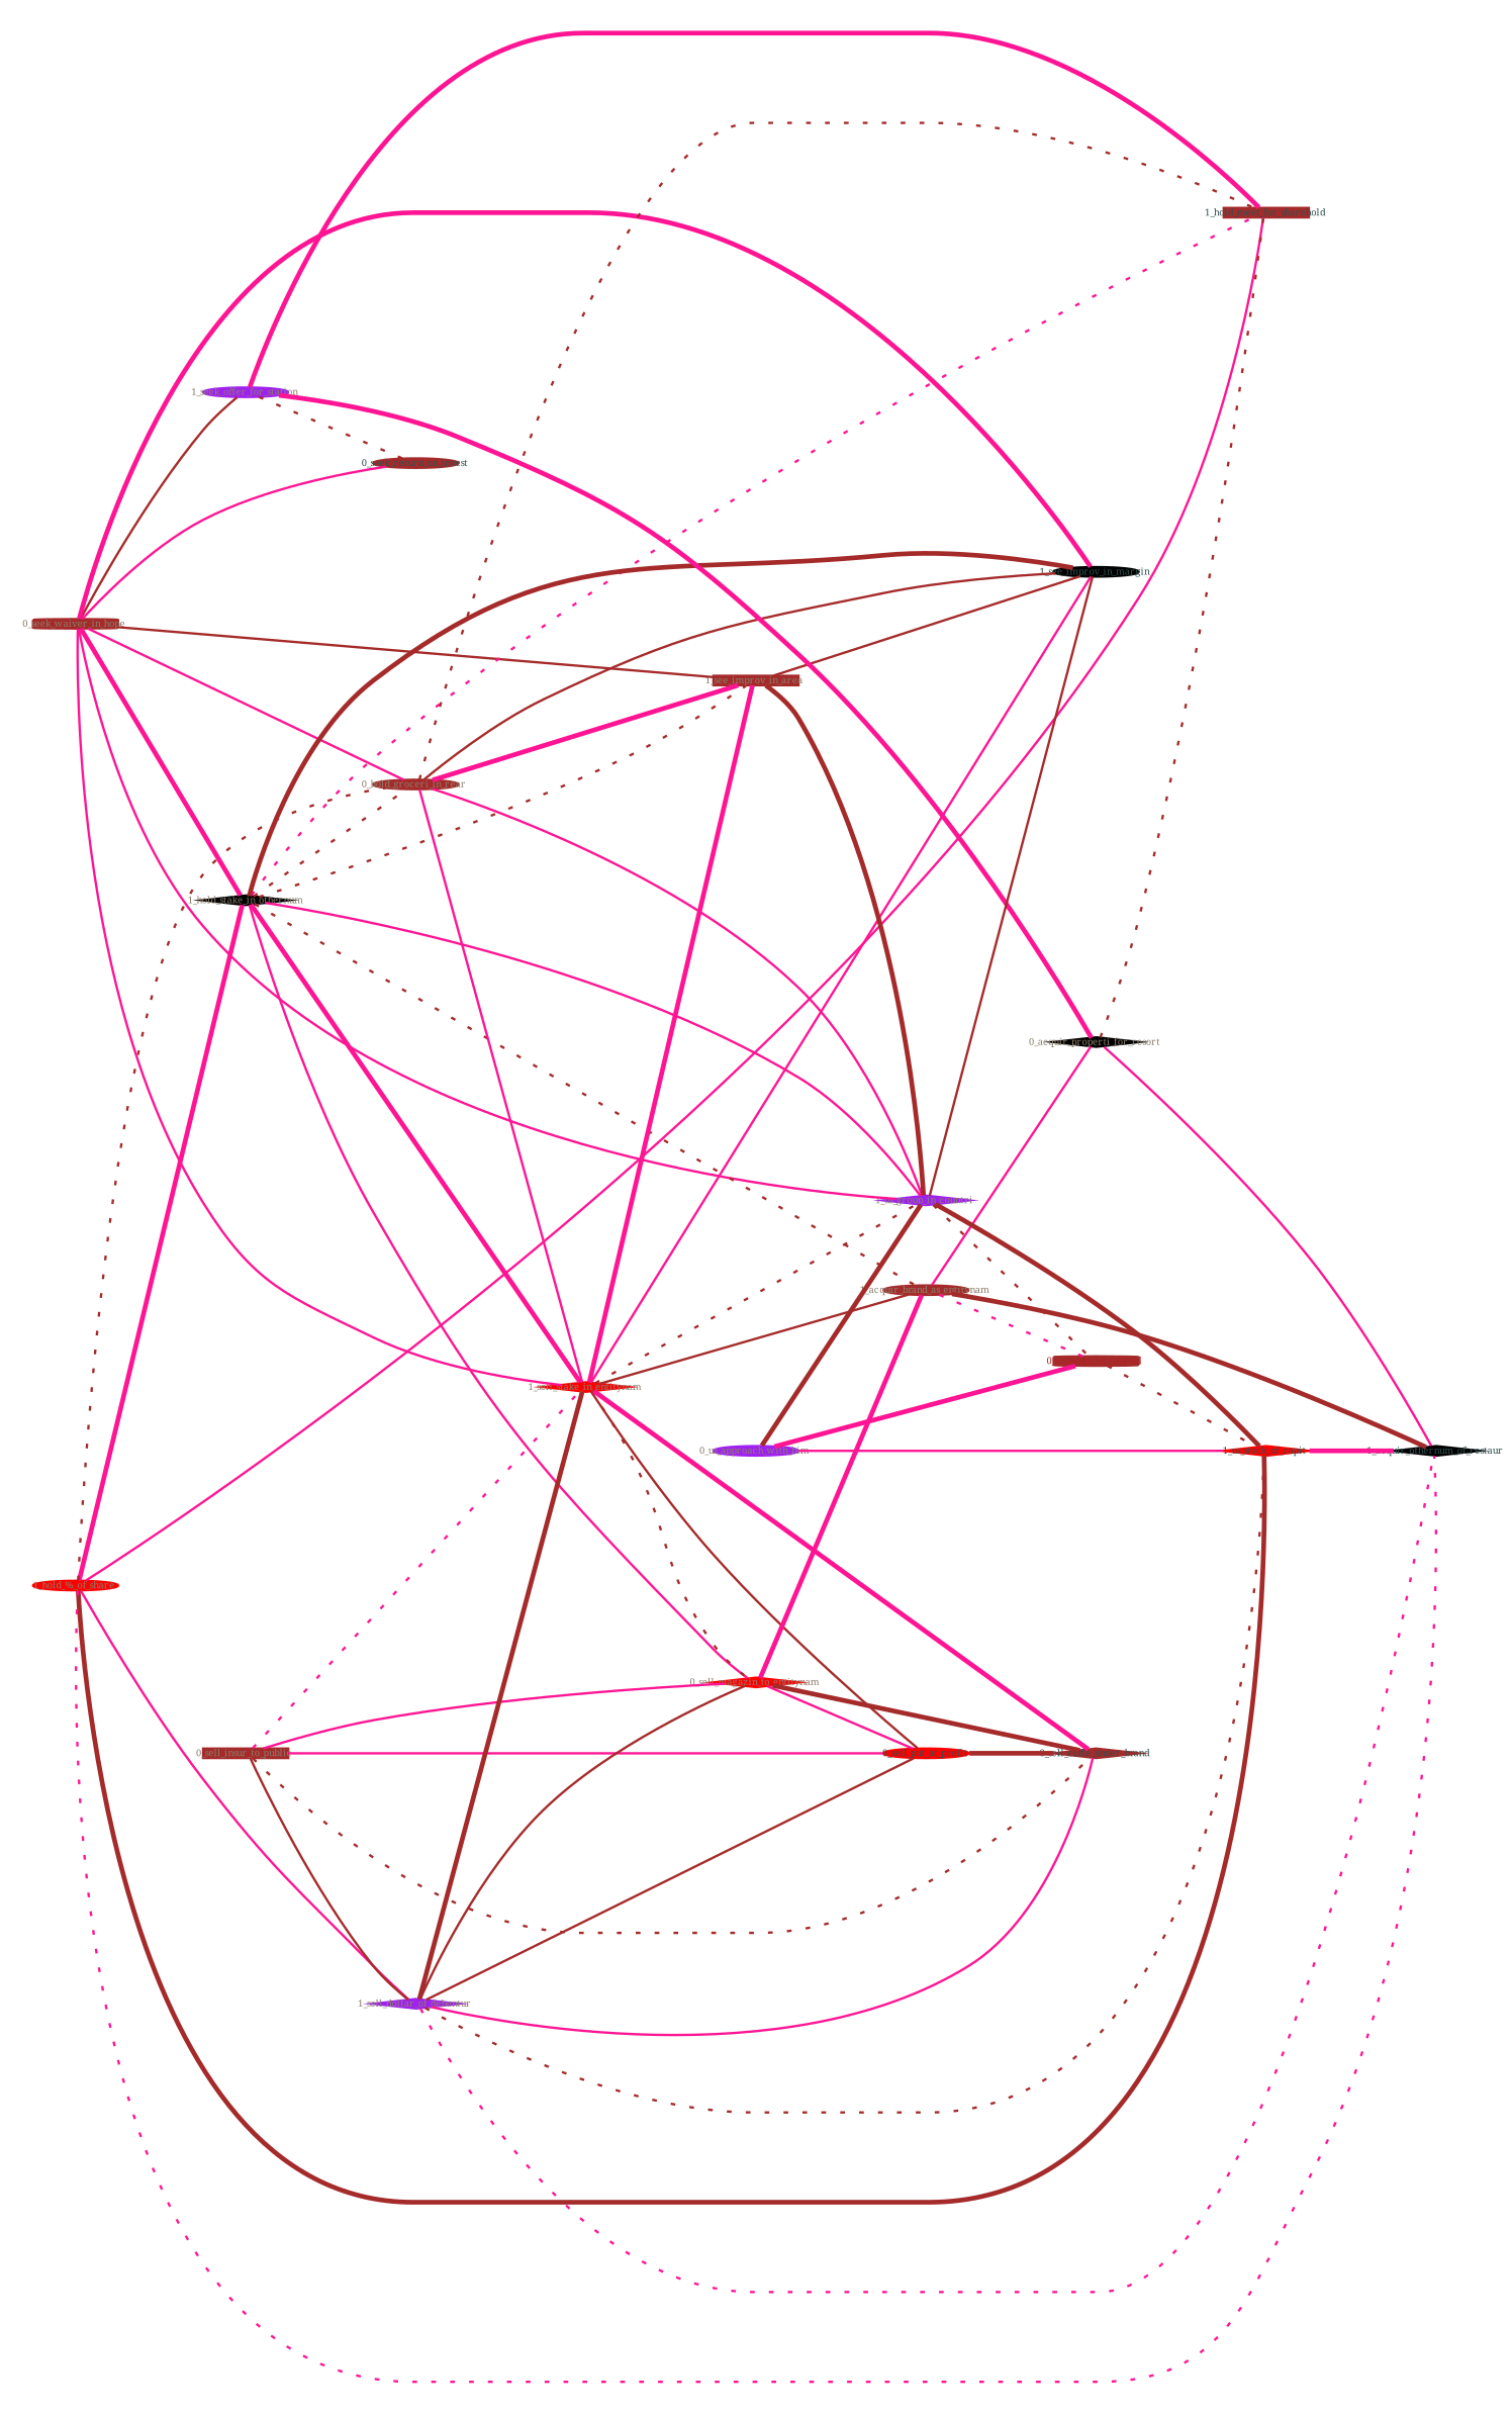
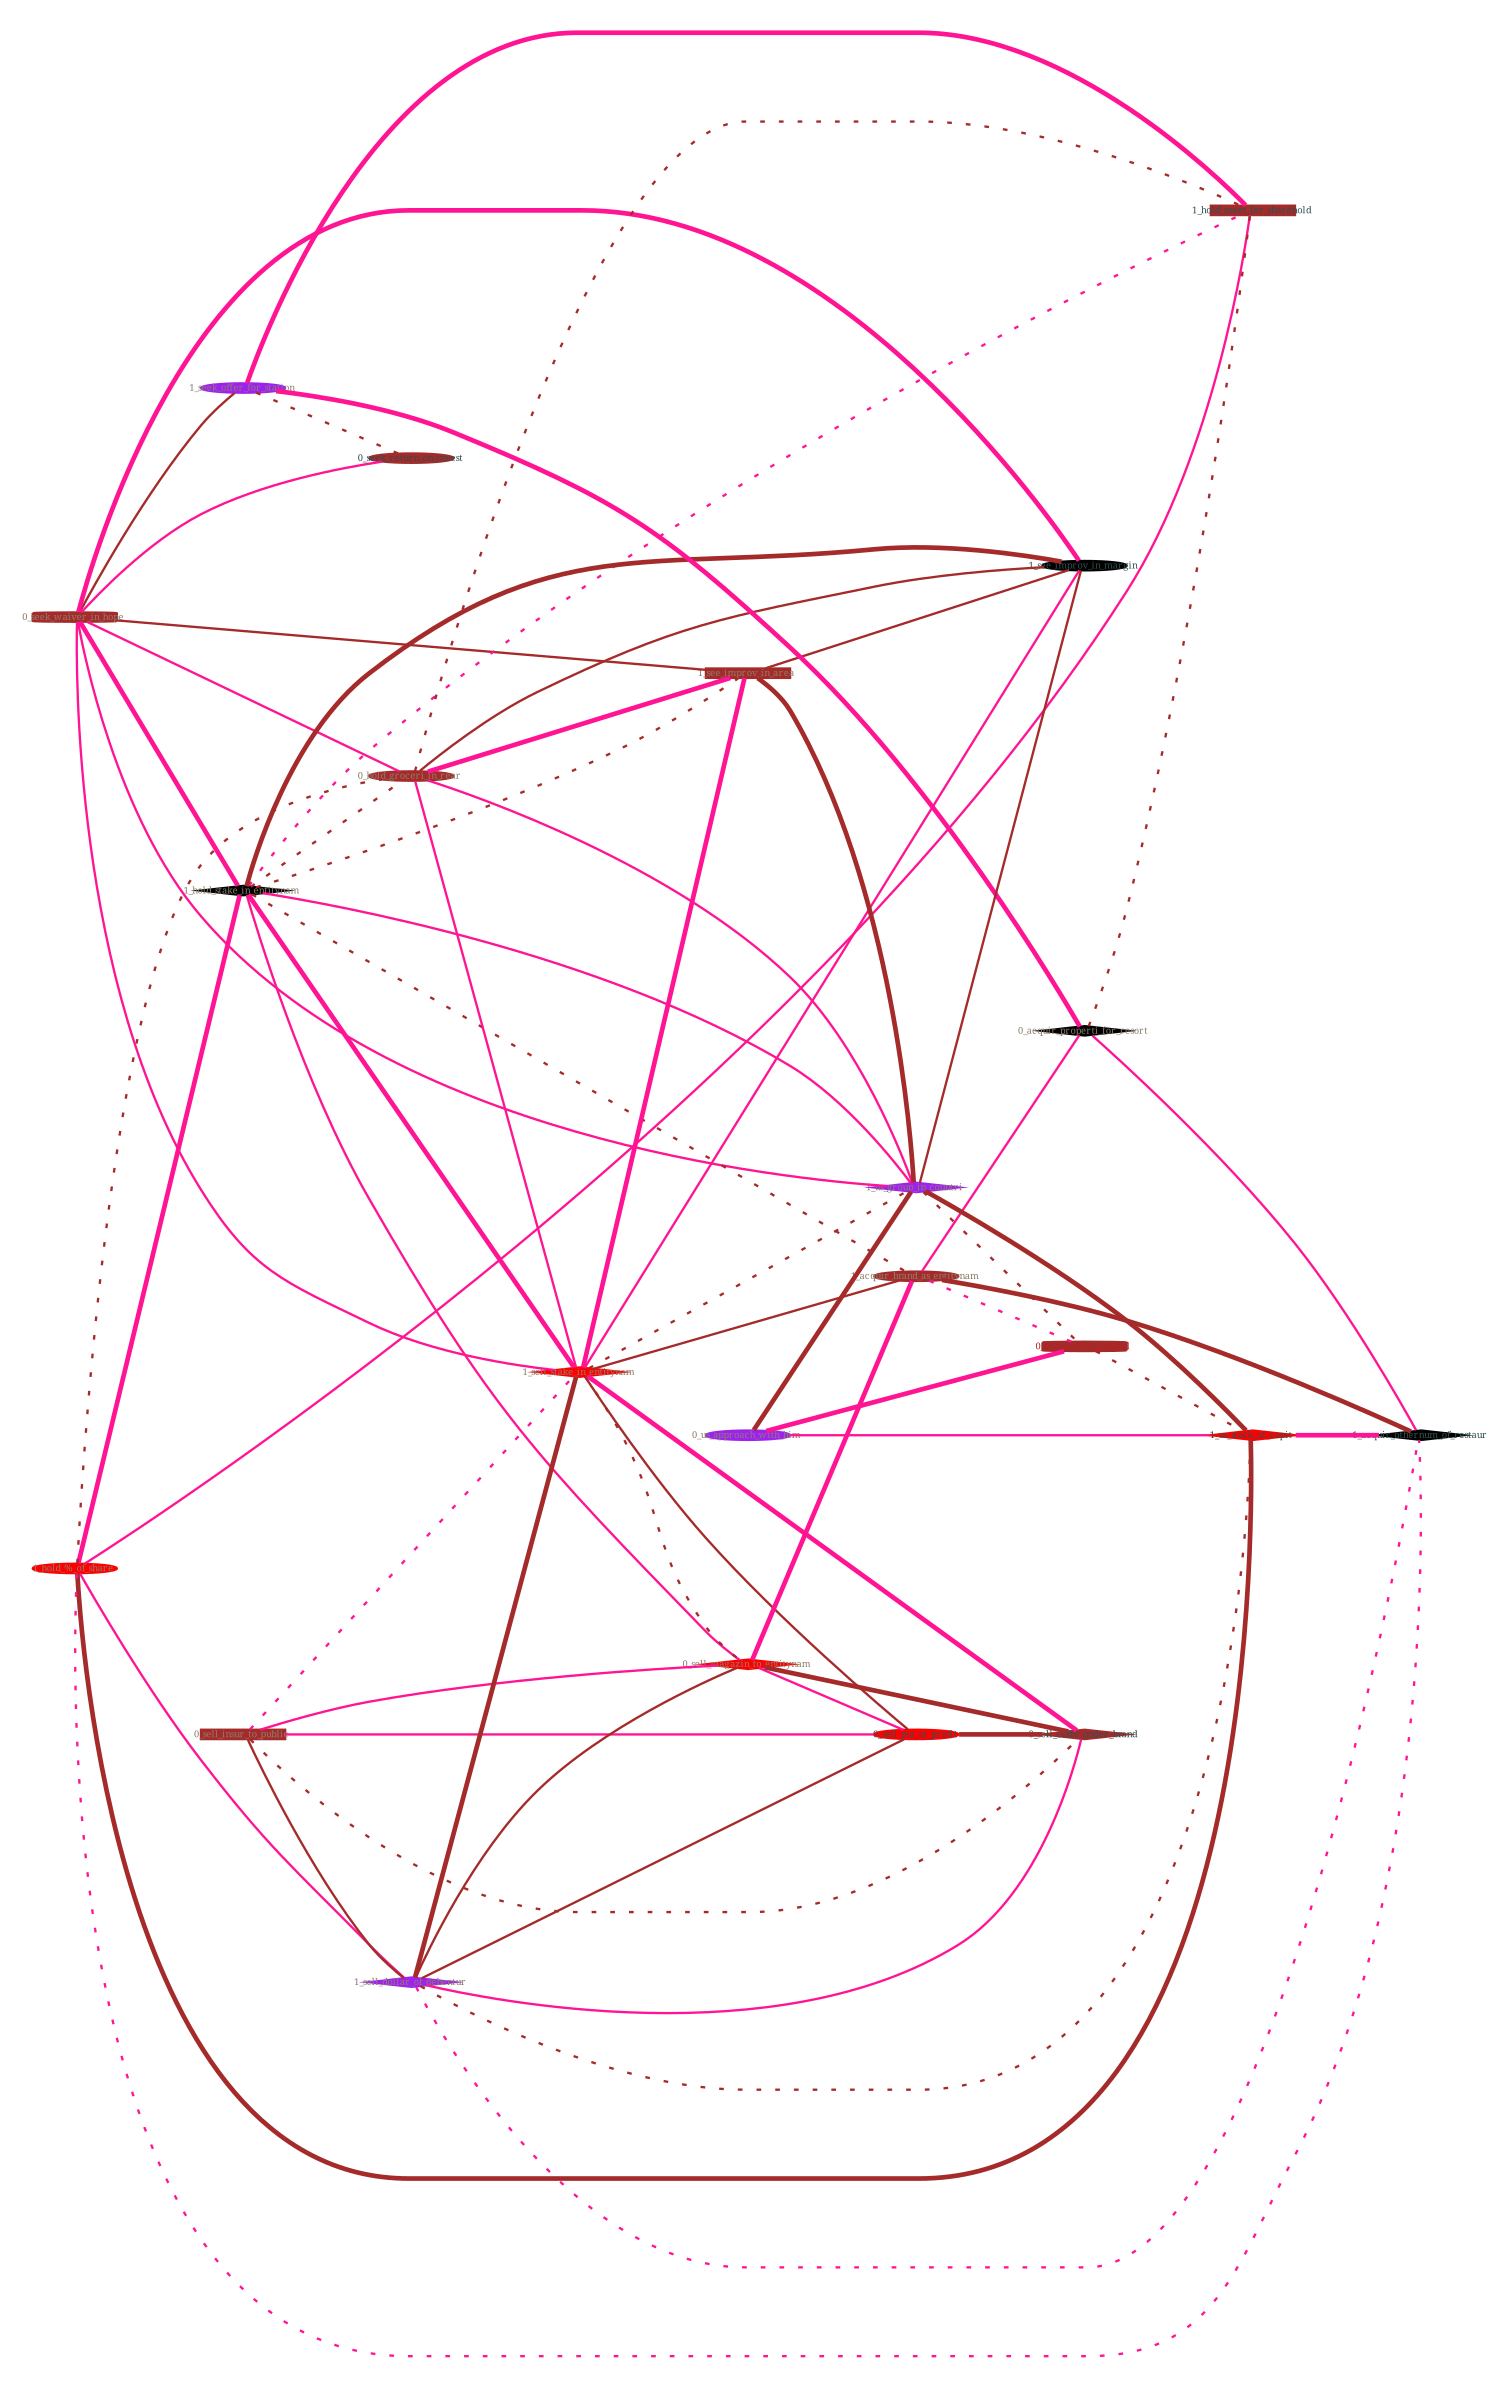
  graph {
    rankdir=LR
    fontname="Noto Serif"
    node [color=brown fixedsize=true fontcolor="#8b7d6b" fontsize=4 shape=diamond style=filled fontname="Noto Serif"]
    edge [color=deeppink w=1 style=solid fontname="Noto Serif"]
    "1_hold_%_of_share " [color=red height=.06 shape=ellipse width=.5]
    "0_sell_insur_to_public " [height=.06 shape=box width=.5]
    "0_seek_waiver_in_hope " [height=.06 shape=cylinder width=.5]
-   "1_hold_stake_in_entitynam " [color=black height=.06 width=.5 label="1_hold_stake_in_othernum"]
+   "1_hold_stake_in_entitynam " [color=black height=.06 width=.5]
    "0_hold_groceri_in_rear " [height=.06 shape=ellipse width=.5]
    "1_sell_dollar_of_debentur " [color=purple height=.06 width=.5]
    "1_sell_stake_in_entitynam " [color=red height=.06 width=.5]
    "0_sell_magazin_to_entitynam " [color=red height=.06 width=.5]
    "1_see_improv_in_area " [height=.06 shape=box width=.5]
    "1_acquir_brand_as_entitynam " [height=.06 shape=ellipse width=.5]
    "1_seek_offer_for_station " [color=purple height=.06 shape=ellipse width=.5]
    "0_acquir_properti_for_resort " [color=black height=.06 width=.5]
    "0_us_approach_with_him " [color=purple height=.06 shape=ellipse width=.5]
    "1_us_group_in_countri " [color=purple height=.06 width=.5]
    "0_us_peopl_as_control " [fontcolor="#b22222" height=.06 shape=cylinder width=.5]
    "1_us_stock_of_capit " [color=red fontcolor="#2f4f4f" height=.06 width=.5]
    "1_hold_meet_for_sharehold " [fontcolor="#2f4f4f" height=.06 shape=box width=.5]
    "1_acquir_othernum_of_restaur " [color=black fontcolor="#2f4f4f" height=.06 width=.5]
    "0_sell_put_at_profit " [color=red fontcolor="#2f4f4f" height=.06 shape=ellipse width=.5]
    "0_sell_coffe_under_brand " [fontcolor="#2f4f4f" height=.06 width=.5]
    "0_seek_return_on_invest " [fontcolor="#2f4f4f" height=.06 shape=ellipse width=.5]
    "1_see_improv_in_margin " [color=black fontcolor="#2f4f4f" height=.06 shape=ellipse width=.5]
    subgraph sub_1 {
      "1_hold_%_of_share "
      "0_sell_insur_to_public "
      "0_seek_waiver_in_hope "
      "1_hold_stake_in_entitynam "
      "0_hold_groceri_in_rear "
      "1_sell_dollar_of_debentur "
      "1_sell_stake_in_entitynam "
      "0_sell_magazin_to_entitynam "
      "1_see_improv_in_area "
      "1_acquir_brand_as_entitynam "
      "1_seek_offer_for_station "
      "0_acquir_properti_for_resort "
      "0_us_approach_with_him "
      "1_us_group_in_countri "
    }
    subgraph sub_2 {
      "0_us_peopl_as_control "
    }
    "1_hold_%_of_share " -- "1_hold_stake_in_entitynam " [style=bold]
    "1_hold_%_of_share " -- "0_hold_groceri_in_rear " [color=brown style=dotted]
    "1_hold_%_of_share " -- "1_sell_dollar_of_debentur "
    "1_hold_%_of_share " -- "1_us_stock_of_capit " [color=brown style=bold]
    "1_hold_%_of_share " -- "1_hold_meet_for_sharehold "
    "1_hold_%_of_share " -- "1_acquir_othernum_of_restaur " [style=dotted]
    "0_sell_insur_to_public " -- "1_sell_dollar_of_debentur " [color=brown]
    "0_sell_insur_to_public " -- "1_sell_stake_in_entitynam " [style=dotted]
    "0_sell_insur_to_public " -- "0_sell_magazin_to_entitynam " [w=2]
    "0_sell_insur_to_public " -- "0_sell_put_at_profit "
    "0_sell_insur_to_public " -- "0_sell_coffe_under_brand " [color=brown style=dotted]
    "0_seek_waiver_in_hope " -- "1_hold_stake_in_entitynam " [style=bold]
    "0_seek_waiver_in_hope " -- "0_hold_groceri_in_rear "
    "0_seek_waiver_in_hope " -- "1_sell_stake_in_entitynam "
    "0_seek_waiver_in_hope " -- "1_see_improv_in_area " [color=brown]
    "0_seek_waiver_in_hope " -- "1_seek_offer_for_station " [color=brown]
    "0_seek_waiver_in_hope " -- "1_us_group_in_countri "
    "0_seek_waiver_in_hope " -- "0_seek_return_on_invest "
    "0_seek_waiver_in_hope " -- "1_see_improv_in_margin " [style=bold]
    "1_hold_stake_in_entitynam " -- "0_hold_groceri_in_rear " [color=brown w=2 style=dotted]
    "1_hold_stake_in_entitynam " -- "1_sell_stake_in_entitynam " [w=3 style=bold]
    "1_hold_stake_in_entitynam " -- "0_sell_magazin_to_entitynam "
    "1_hold_stake_in_entitynam " -- "1_see_improv_in_area " [color=brown style=dotted]
    "1_hold_stake_in_entitynam " -- "1_acquir_brand_as_entitynam " [color=brown style=dotted]
    "1_hold_stake_in_entitynam " -- "1_us_group_in_countri "
    "1_hold_stake_in_entitynam " -- "1_hold_meet_for_sharehold " [style=dotted]
    "1_hold_stake_in_entitynam " -- "1_see_improv_in_margin " [color=brown style=bold]
    "0_hold_groceri_in_rear " -- "1_sell_stake_in_entitynam "
    "0_hold_groceri_in_rear " -- "1_see_improv_in_area " [style=bold]
    "0_hold_groceri_in_rear " -- "1_us_group_in_countri "
    "0_hold_groceri_in_rear " -- "1_hold_meet_for_sharehold " [color=brown style=dotted]
    "0_hold_groceri_in_rear " -- "1_see_improv_in_margin " [color=brown]
    "1_sell_dollar_of_debentur " -- "1_sell_stake_in_entitynam " [color=brown style=bold]
    "1_sell_dollar_of_debentur " -- "0_sell_magazin_to_entitynam " [color=brown]
    "1_sell_dollar_of_debentur " -- "1_us_stock_of_capit " [color=brown style=dotted]
    "1_sell_dollar_of_debentur " -- "1_acquir_othernum_of_restaur " [style=dotted]
    "1_sell_dollar_of_debentur " -- "0_sell_put_at_profit " [color=brown]
    "1_sell_dollar_of_debentur " -- "0_sell_coffe_under_brand "
    "1_sell_stake_in_entitynam " -- "0_sell_magazin_to_entitynam " [color=brown w=2 style=dotted]
    "1_sell_stake_in_entitynam " -- "1_see_improv_in_area " [style=bold]
    "1_sell_stake_in_entitynam " -- "1_acquir_brand_as_entitynam " [color=brown]
    "1_sell_stake_in_entitynam " -- "1_us_group_in_countri " [color=brown style=dotted]
    "1_sell_stake_in_entitynam " -- "0_sell_put_at_profit " [color=brown]
    "1_sell_stake_in_entitynam " -- "0_sell_coffe_under_brand " [style=bold]
    "1_sell_stake_in_entitynam " -- "1_see_improv_in_margin "
    "0_sell_magazin_to_entitynam " -- "1_acquir_brand_as_entitynam " [style=bold]
    "0_sell_magazin_to_entitynam " -- "0_sell_put_at_profit "
    "0_sell_magazin_to_entitynam " -- "0_sell_coffe_under_brand " [color=brown style=bold]
    "1_see_improv_in_area " -- "1_us_group_in_countri " [color=brown style=bold]
    "1_see_improv_in_area " -- "1_see_improv_in_margin " [color=brown w=3]
    "1_acquir_brand_as_entitynam " -- "0_acquir_properti_for_resort "
    "1_acquir_brand_as_entitynam " -- "0_us_peopl_as_control " [style=dotted]
    "1_acquir_brand_as_entitynam " -- "1_acquir_othernum_of_restaur " [color=brown style=bold]
    "1_seek_offer_for_station " -- "0_acquir_properti_for_resort " [style=bold]
    "1_seek_offer_for_station " -- "1_hold_meet_for_sharehold " [style=bold]
    "1_seek_offer_for_station " -- "0_seek_return_on_invest " [color=brown style=dotted]
    "0_acquir_properti_for_resort " -- "1_hold_meet_for_sharehold " [color=brown style=dotted]
    "0_acquir_properti_for_resort " -- "1_acquir_othernum_of_restaur "
    "0_us_approach_with_him " -- "1_us_group_in_countri " [color=brown style=bold]
    "0_us_approach_with_him " -- "0_us_peopl_as_control " [style=bold]
    "0_us_approach_with_him " -- "1_us_stock_of_capit "
    "1_us_group_in_countri " -- "0_us_peopl_as_control " [color=brown style=dotted]
    "1_us_group_in_countri " -- "1_us_stock_of_capit " [color=brown style=bold]
    "1_us_group_in_countri " -- "1_see_improv_in_margin " [color=brown]
    "0_us_peopl_as_control " -- "1_us_stock_of_capit " [color=brown style=dotted]
    "1_us_stock_of_capit " -- "1_acquir_othernum_of_restaur " [style=bold]
    "0_sell_put_at_profit " -- "0_sell_coffe_under_brand " [color=brown style=bold]
  }
